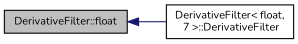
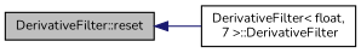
  digraph {
    rankdir=LR
    fontname=Nunito
    node [color=black fontname=Nunito fontsize=10 shape=record style=filled]
-   n1 [fillcolor=grey75 fontcolor=black height=0.2 label="DerivativeFilter::float" width=0.4]
+   n1 [fillcolor=grey75 fontcolor=black height=0.2 label="DerivativeFilter::reset" width=0.4]
    n2 [fillcolor=white height=0.2 label="DerivativeFilter\< float,\l 7 \>::DerivativeFilter" width=0.4]
    n1 -> n2 [color=midnightblue dir=back fontname=Nunito fontsize=10 labelfontname=Helvetica labelfontsize=10 style=solid]
  }
